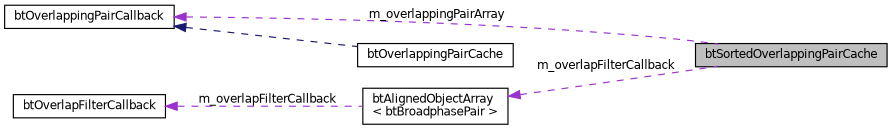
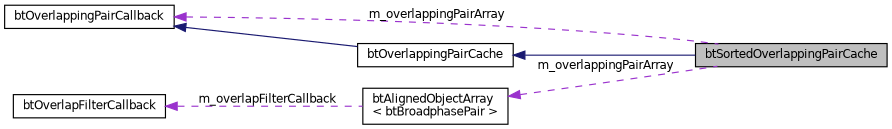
  digraph {
    rankdir=LR
    node [color=black fillcolor=white fontname=Helvetica fontsize=10 shape=record style=filled]
    edge [color=darkorchid3 dir=back fontname=Helvetica fontsize=10 labelfontname=Helvetica labelfontsize=10 style=dashed]
    n1 [fillcolor=grey75 fontcolor=black height=0.2 label=btSortedOverlappingPairCache width=0.4]
    n2 [height=0.2 label=btOverlappingPairCache width=0.4]
    n3 [height=0.2 label=btOverlappingPairCallback width=0.4]
    n4 [height=0.2 label=btOverlapFilterCallback width=0.4]
    n5 [height=0.2 label="btAlignedObjectArray\l\< btBroadphasePair \>" width=0.4]
+   n2 -> n1 [color=midnightblue style=solid]
    n3 -> n1 [label=" m_overlappingPairArray"]
-   n3 -> n2 [color=midnightblue]
+   n3 -> n2 [color=midnightblue style=solid]
    n4 -> n5 [label=" m_overlapFilterCallback"]
-   n5 -> n1 [label=" m_overlapFilterCallback"]
+   n5 -> n1 [label=" m_overlappingPairArray"]
  }
